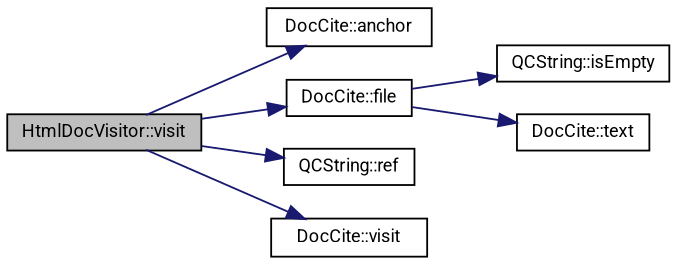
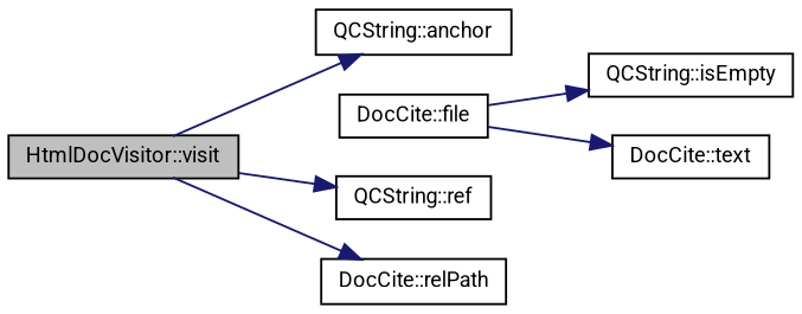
  digraph {
    fontname=Roboto
    rankdir=LR
    node [color=black fillcolor=white fontname=Roboto fontsize=10 shape=record style=filled]
    edge [color=midnightblue fontname=Roboto fontsize=10 labelfontname=Helvetica labelfontsize=10 style=solid]
    n1 [fillcolor=grey75 fontcolor=black height=0.2 label="HtmlDocVisitor::visit" width=0.4]
-   n2 [height=0.2 label="DocCite::anchor" width=0.4]
+   n2 [height=0.2 label="QCString::anchor" width=0.4]
    n3 [height=0.2 label="DocCite::file" width=0.4]
    n4 [height=0.2 label="QCString::ref" width=0.4]
-   n5 [height=0.2 label="DocCite::visit" width=0.4]
+   n5 [height=0.2 label="DocCite::relPath" width=0.4]
    n6 [height=0.2 label="QCString::isEmpty" width=0.4]
    n7 [height=0.2 label="DocCite::text" width=0.4]
    n1 -> n2
-   n1 -> n3
    n1 -> n4
    n1 -> n5
    n3 -> n6
    n3 -> n7
  }
